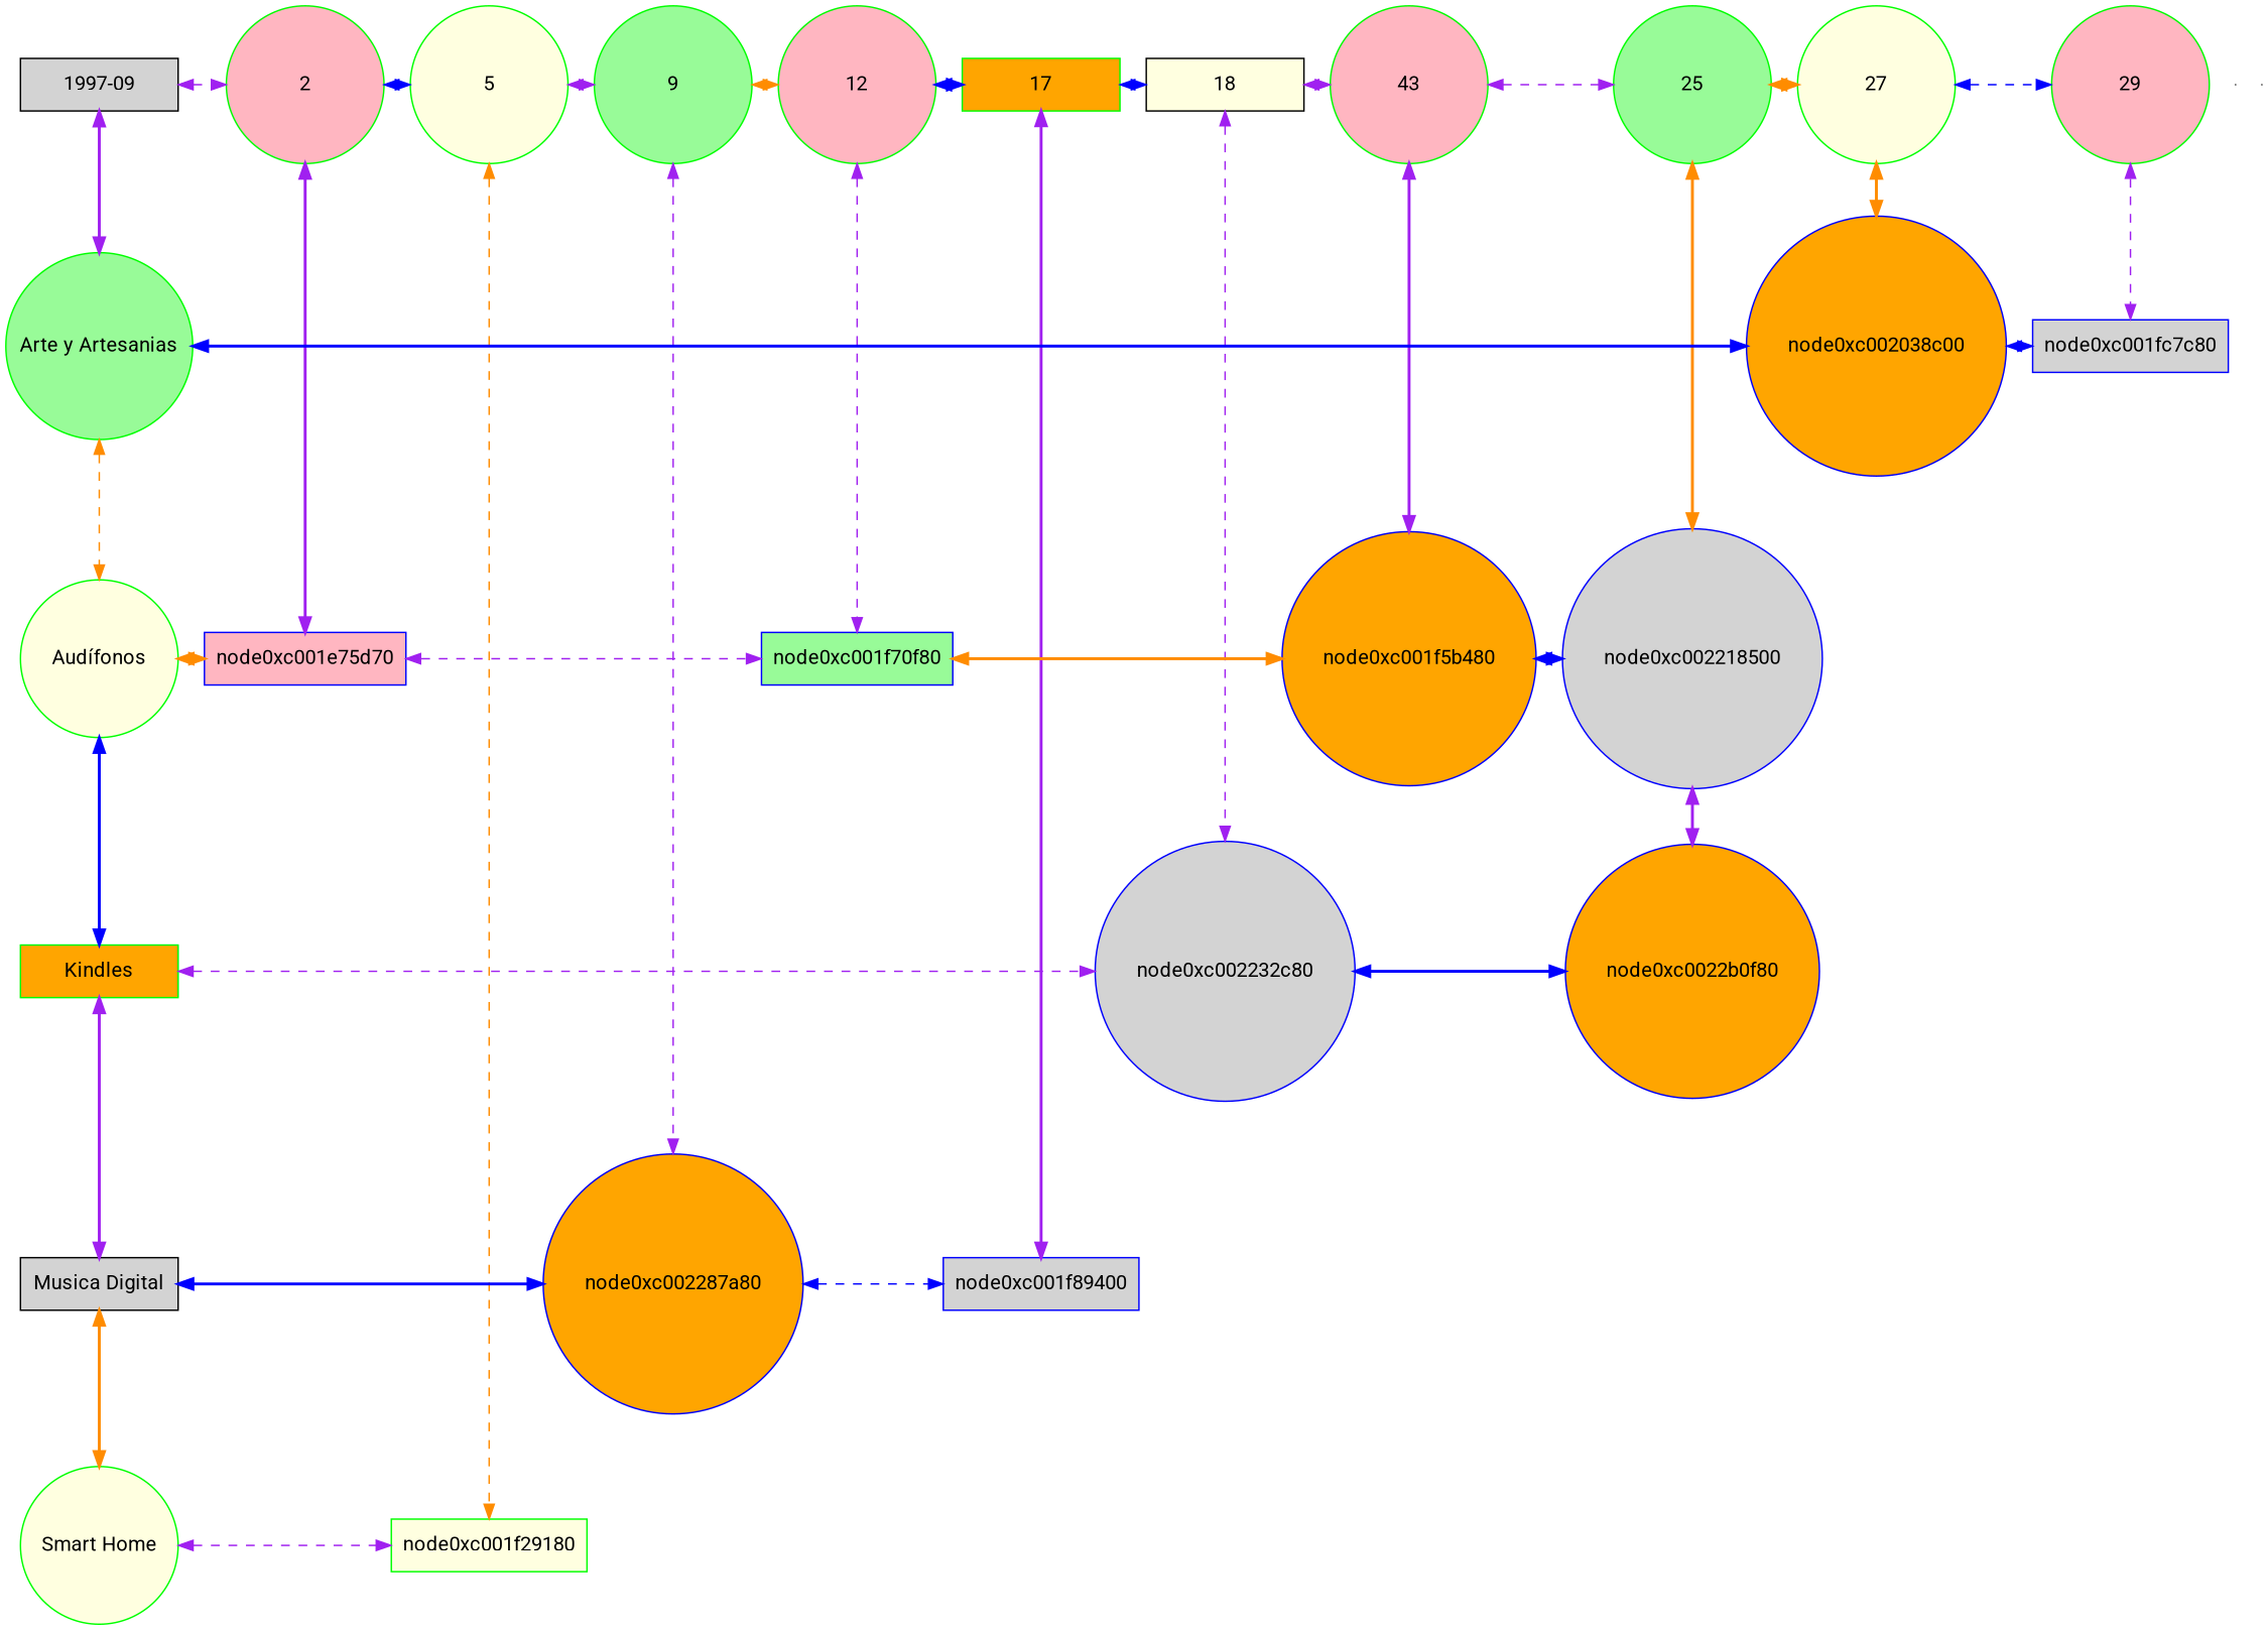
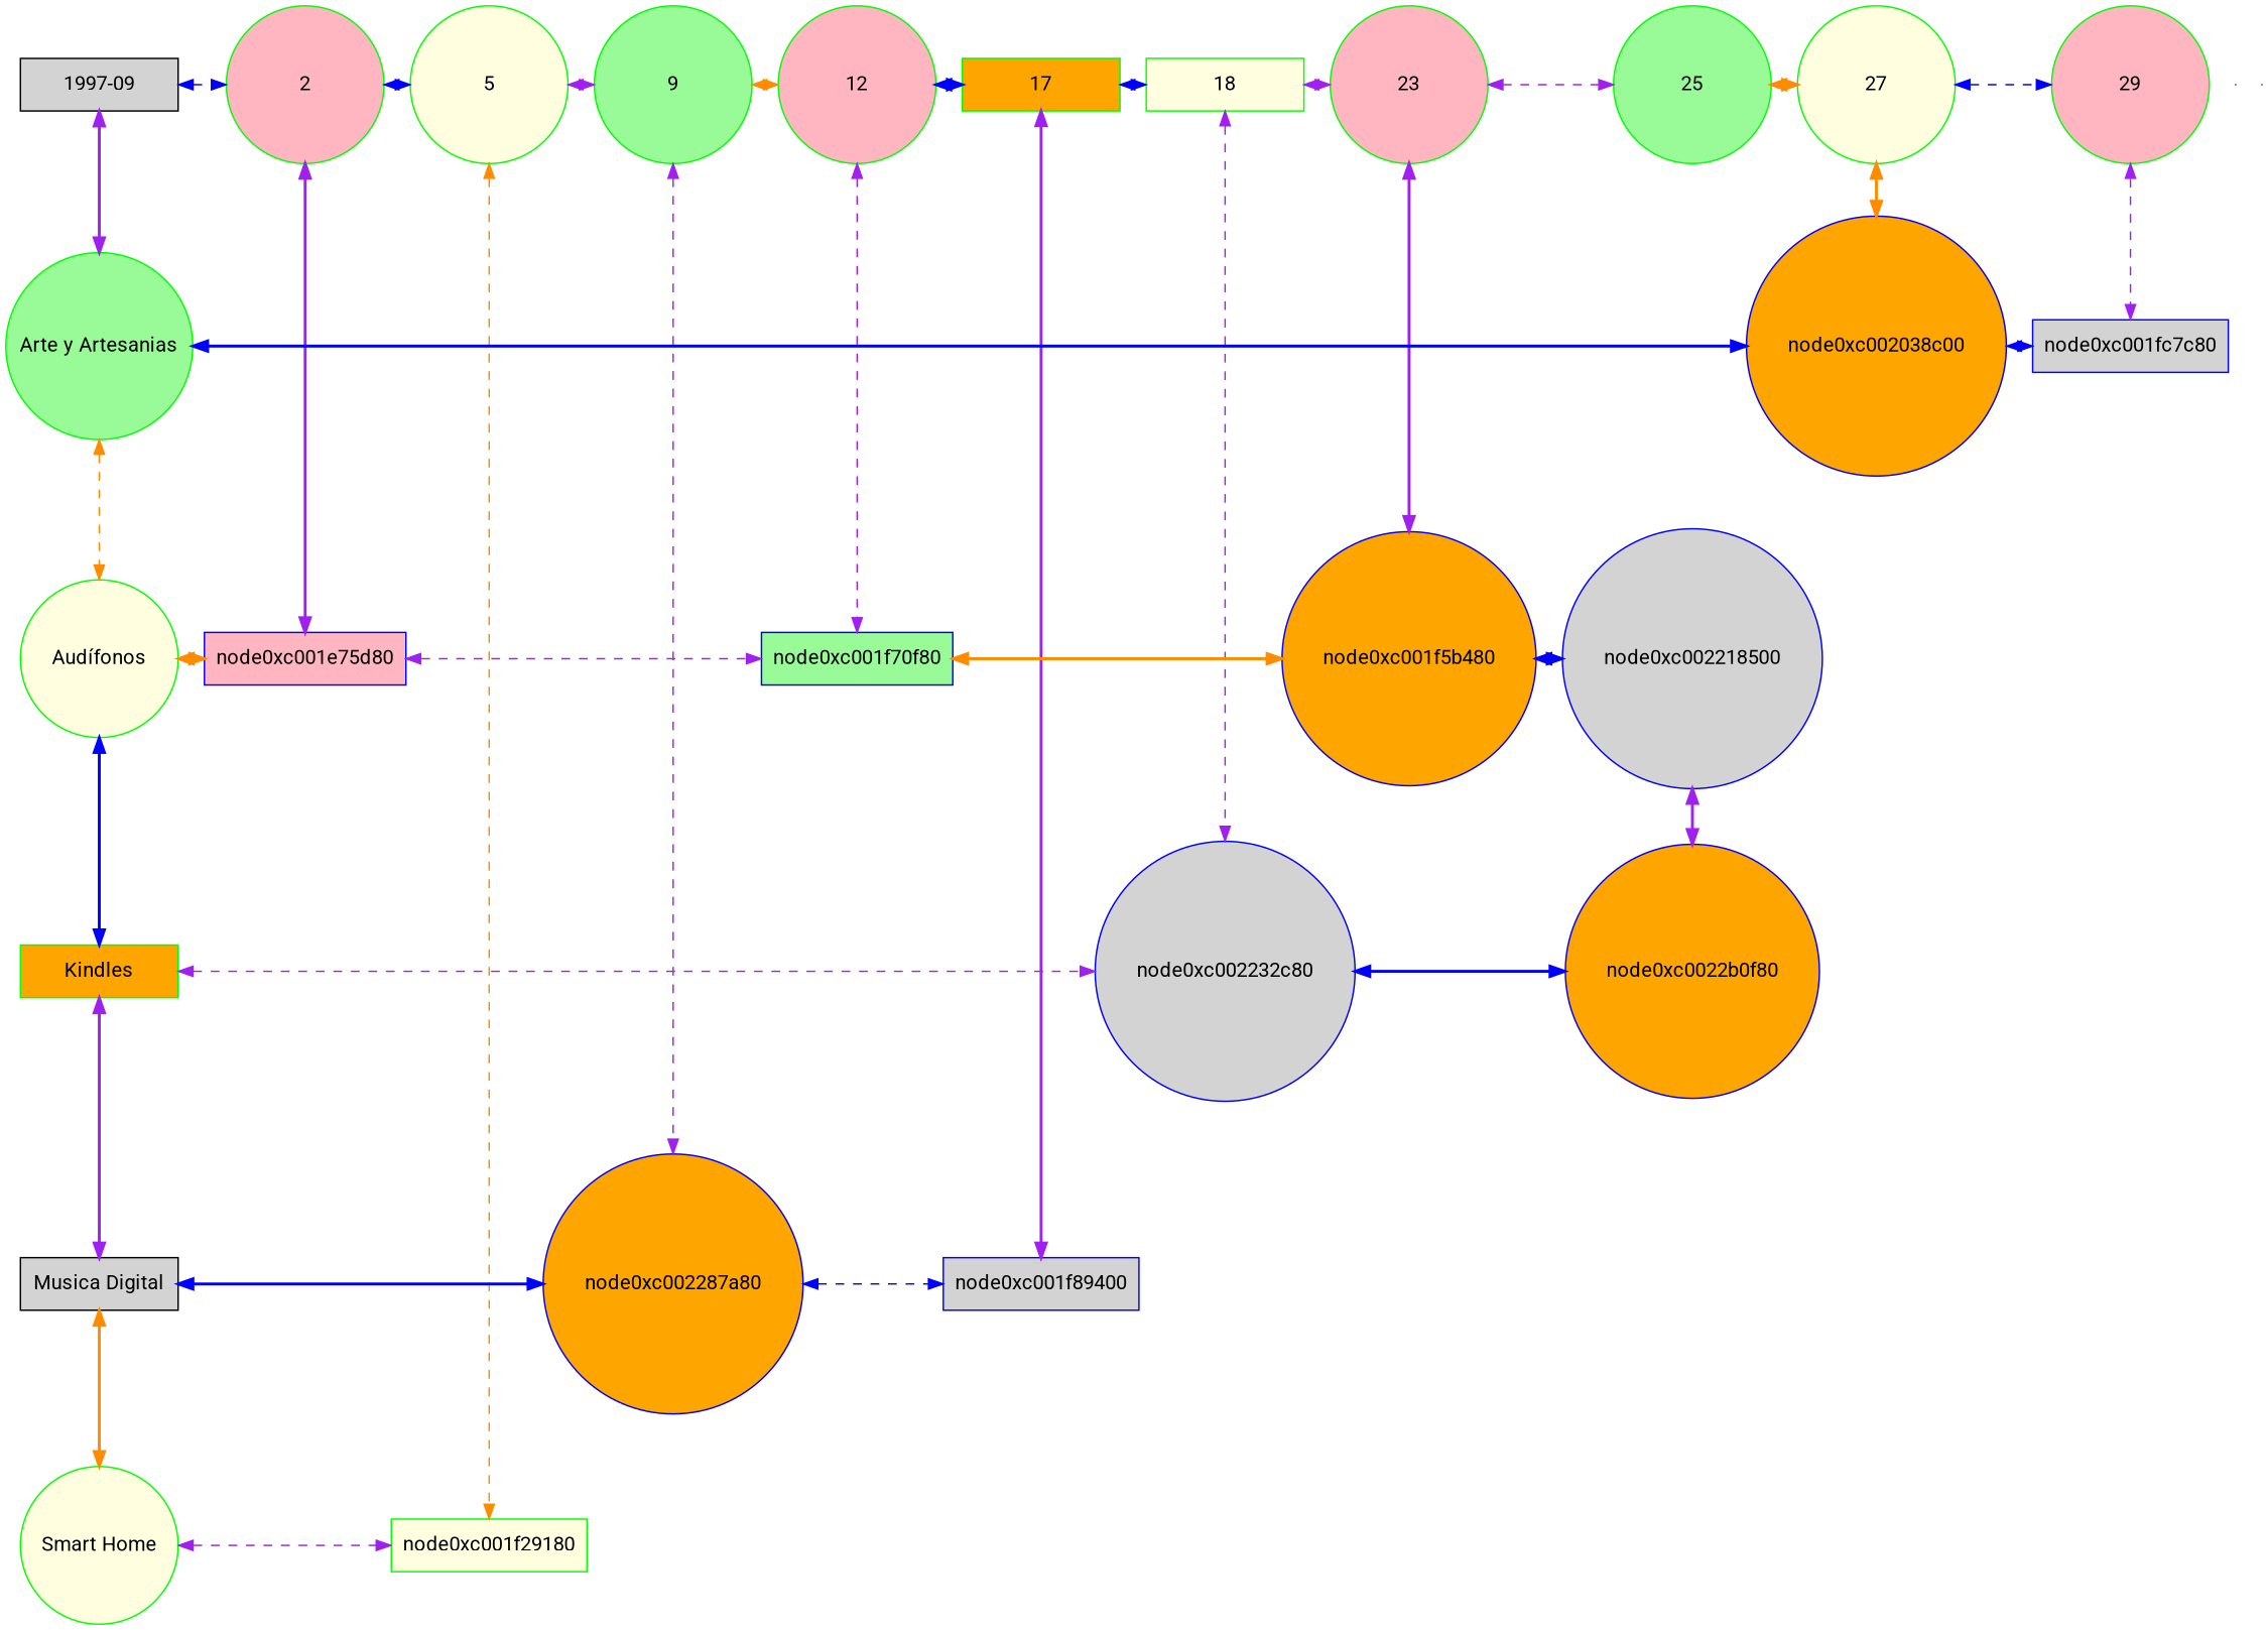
  digraph {
    fontname=Roboto
    node [fillcolor=lightgrey fontname=Roboto group=1 shape=circle style=filled color=green]
    edge [color=purple dir=both fontname=Roboto style=dashed]
    n1 [label="1997-09" shape=box width=1.5 color=""]
    n2 [fillcolor=lightpink group=2 label=2 width=1.5]
    n3 [fillcolor=lightyellow group=5 label=5 width=1.5]
    n4 [fillcolor=palegreen group=9 label=9 width=1.5]
    n5 [fillcolor=lightpink group=12 label=12 width=1.5]
    n6 [fillcolor=orange group=17 label=17 shape=box width=1.5]
-   n7 [color=black fillcolor=lightyellow group=18 label=18 shape=box width=1.5]
+   n7 [fillcolor=lightyellow group=18 label=18 shape=box width=1.5]
    node0xc002287a80 [color=blue fillcolor=orange group=9 width=0.5]
    node0xc001f89400 [color=blue group=17 shape=box width=0.5]
-   n10 [fillcolor=lightpink group=23 label=43 width=1.5]
+   n10 [fillcolor=lightpink group=23 label=23 width=1.5]
    n11 [fillcolor=palegreen group=25 label=25 width=1.5]
    n12 [fillcolor=lightyellow group=27 label=27 width=1.5]
    n13 [fillcolor=lightpink group=29 label=29 width=1.5]
    n14 [fillcolor=palegreen label="Arte y Artesanias" width=1.5]
    node0xc002038c00 [color=blue fillcolor=orange group=27 width=0.5]
    node0xc001fc7c80 [color=blue group=29 shape=box width=0.5]
    n17 [fillcolor=lightyellow label="Audífonos" width=1.5]
-   node0xc001e75d80 [color=blue fillcolor=lightpink group=2 shape=box width=0.5 label=node0xc001e75d70]
+   node0xc001e75d80 [color=blue fillcolor=lightpink group=2 shape=box width=0.5]
    node0xc001f70f80 [color=blue fillcolor=palegreen group=12 shape=box width=0.5]
    node0xc001f5b480 [color=blue fillcolor=orange group=23 width=0.5]
    node0xc002218500 [color=blue group=25 width=0.5]
    n22 [fillcolor=orange label=Kindles shape=box width=1.5]
    node0xc002232c80 [color=blue group=18 width=0.5]
    node0xc0022b0f80 [color=blue fillcolor=orange group=25 width=0.5]
    n25 [color=black label="Musica Digital" shape=box width=1.5]
    n26 [fillcolor=lightyellow label="Smart Home" width=1.5]
    node0xc001f29180 [fillcolor=lightyellow group=5 shape=box width=0.5]
    e0 [shape=point width=0 group="" color=""]
    e1 [fillcolor=lightyellow shape=point width=0 group="" color=""]
    subgraph sub_1 {
      rank=same
      n1
      n2
    }
    subgraph sub_2 {
      rank=same
      n2
      n3
    }
    subgraph sub_3 {
      rank=same
      n3
      n4
    }
    subgraph sub_4 {
      rank=same
      n4
      n5
    }
    subgraph sub_5 {
      rank=same
      n5
      n6
    }
    subgraph sub_6 {
      rank=same
      n6
      n7
    }
    subgraph sub_7 {
      rank=same
      node0xc002287a80
      node0xc001f89400
    }
    subgraph sub_8 {
      rank=same
      n7
      n10
    }
    subgraph sub_9 {
      rank=same
      n10
      n11
    }
    subgraph sub_10 {
      rank=same
      n11
      n12
    }
    subgraph sub_11 {
      rank=same
      n12
      n13
    }
    subgraph sub_12 {
      rank=same
      n14
      node0xc002038c00
    }
    subgraph sub_13 {
      rank=same
      node0xc002038c00
      node0xc001fc7c80
    }
    subgraph sub_14 {
      rank=same
      n17
      node0xc001e75d80
    }
    subgraph sub_15 {
      rank=same
      node0xc001e75d80
      node0xc001f70f80
    }
    subgraph sub_16 {
      rank=same
      node0xc001f70f80
      node0xc001f5b480
    }
    subgraph sub_17 {
      rank=same
      node0xc001f5b480
      node0xc002218500
    }
    subgraph sub_18 {
      rank=same
      n22
      node0xc002232c80
    }
    subgraph sub_19 {
      rank=same
      node0xc002232c80
      node0xc0022b0f80
    }
    subgraph sub_20 {
      rank=same
      node0xc002287a80
      n25
    }
    subgraph sub_21 {
      rank=same
      n26
      node0xc001f29180
    }
-   n1 -> n2
+   n1 -> n2 [color=blue]
    n1 -> n14 [style=bold]
    n2 -> n3 [color=blue]
    n2 -> node0xc001e75d80 [style=bold]
    n3 -> n4
    n3 -> node0xc001f29180 [color=darkorange]
    n4 -> n5 [color=darkorange]
    n4 -> node0xc002287a80
    n5 -> n6 [color=blue style=bold]
    n5 -> node0xc001f70f80
    n6 -> n7 [color=blue]
    n6 -> node0xc001f89400 [style=bold]
    n7 -> n10
    n7 -> node0xc002232c80
    node0xc002287a80 -> node0xc001f89400 [color=blue]
    n10 -> n11
    n10 -> node0xc001f5b480 [style=bold]
    n11 -> n12 [color=darkorange style=bold]
-   n11 -> node0xc002218500 [color=darkorange style=bold]
    n12 -> n13 [color=blue]
    n12 -> node0xc002038c00 [color=darkorange style=bold]
    n13 -> node0xc001fc7c80
    n14 -> node0xc002038c00 [color=blue style=bold]
    n14 -> n17 [color=darkorange]
    node0xc002038c00 -> node0xc001fc7c80 [color=blue]
    n17 -> node0xc001e75d80 [color=darkorange style=bold]
    n17 -> n22 [color=blue style=bold]
    node0xc001e75d80 -> node0xc001f70f80
    node0xc001f70f80 -> node0xc001f5b480 [color=darkorange style=bold]
    node0xc001f5b480 -> node0xc002218500 [color=blue style=bold]
    node0xc002218500 -> node0xc0022b0f80 [style=bold]
    n22 -> node0xc002232c80
    n22 -> n25 [style=bold]
    node0xc002232c80 -> node0xc0022b0f80 [color=blue style=bold]
    n25 -> node0xc002287a80 [color=blue style=bold]
    n25 -> n26 [color=darkorange style=bold]
    n26 -> node0xc001f29180
  }
